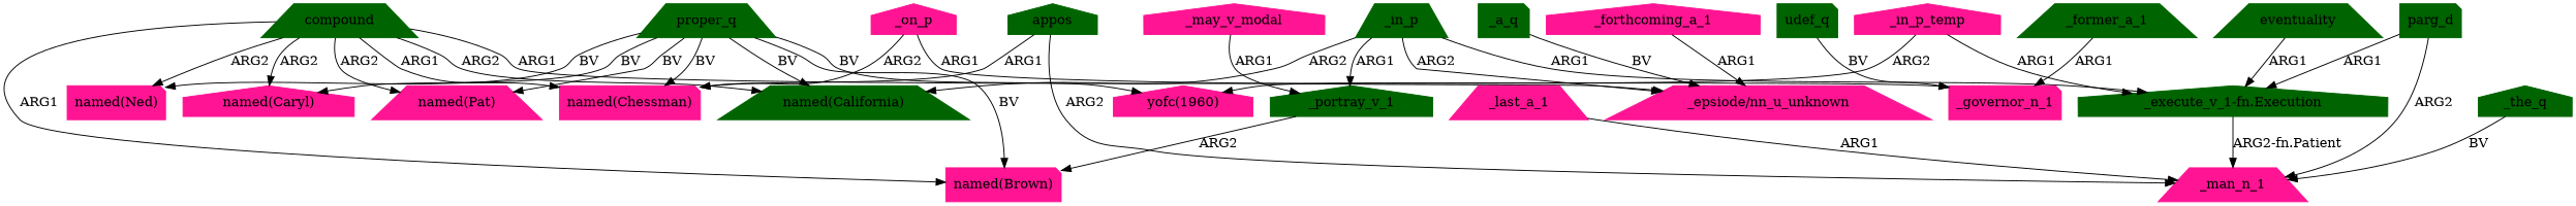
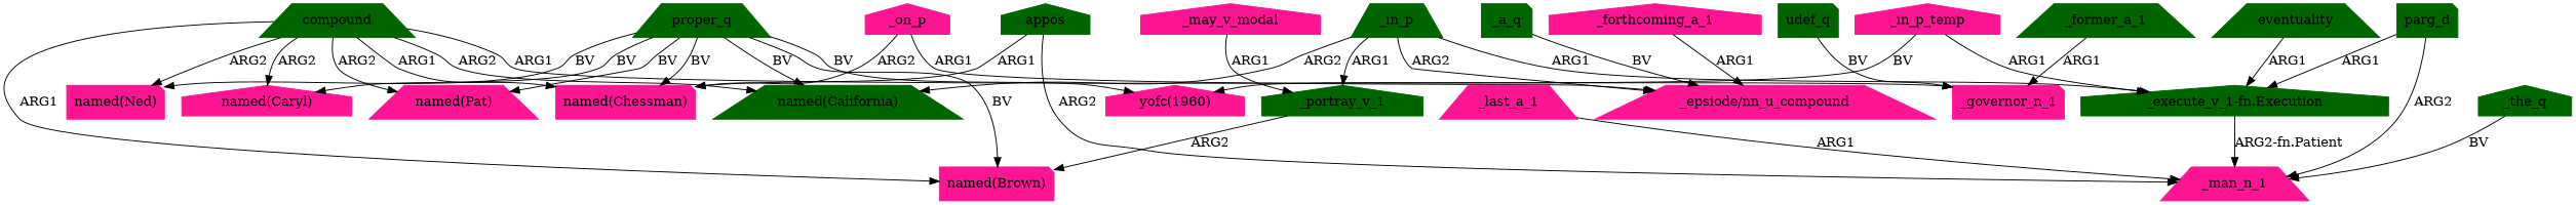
  digraph {
    node [color=deeppink shape=house style=filled]
    _portray_v_1 [color=darkgreen]
    "named(Brown)" [shape=note]
    _in_p [color=darkgreen shape=trapezium]
    "named(California)" [color=darkgreen shape=trapezium]
    "_execute_v_1-fn.Execution" [color=darkgreen]
-   "_epsiode/nn_u_unknown" [shape=trapezium]
+   "_epsiode/nn_u_unknown" [shape=trapezium label="_epsiode/nn_u_compound"]
    _man_n_1 [shape=trapezium]
    proper_q [color=darkgreen shape=trapezium]
    "yofc(1960)"
    "named(Chessman)" [shape=note]
    "named(Ned)" [shape=note]
    "named(Pat)" [shape=trapezium]
    "named(Caryl)"
    appos [color=darkgreen]
    _the_q [color=darkgreen]
    udef_q [color=darkgreen shape=note]
    _governor_n_1 [shape=note]
    _a_q [color=darkgreen shape=note]
    _on_p
    _in_p_temp
    _last_a_1 [shape=trapezium]
    _former_a_1 [color=darkgreen shape=trapezium]
    compound [color=darkgreen shape=trapezium]
    _forthcoming_a_1
    parg_d [color=darkgreen shape=note]
    _may_v_modal
    eventuality [color=darkgreen shape=trapezium]
    _portray_v_1 -> "named(Brown)" [label=ARG2]
    _in_p -> _portray_v_1 [label=ARG1]
    _in_p -> "named(California)" [label=ARG2]
    _in_p -> "_execute_v_1-fn.Execution" [label=ARG1]
    _in_p -> "_epsiode/nn_u_unknown" [label=ARG2]
    "_execute_v_1-fn.Execution" -> _man_n_1 [label="ARG2-fn.Patient"]
    proper_q -> "named(Brown)" [label=BV]
    proper_q -> "named(California)" [label=BV]
    proper_q -> "yofc(1960)" [label=BV]
    proper_q -> "named(Chessman)" [label=BV]
    proper_q -> "named(Ned)" [label=BV]
    proper_q -> "named(Pat)" [label=BV]
    proper_q -> "named(Caryl)" [label=BV]
    appos -> _man_n_1 [label=ARG2]
    appos -> "named(Chessman)" [label=ARG1]
    _the_q -> _man_n_1 [label=BV]
    udef_q -> _governor_n_1 [label=BV]
    _a_q -> "_epsiode/nn_u_unknown" [label=BV]
    _on_p -> "_epsiode/nn_u_unknown" [label=ARG1]
    _on_p -> "named(Chessman)" [label=ARG2]
    _in_p_temp -> "_execute_v_1-fn.Execution" [label=ARG1]
-   _in_p_temp -> "yofc(1960)" [label=ARG2]
+   _in_p_temp -> "yofc(1960)" [label=BV]
    _last_a_1 -> _man_n_1 [label=ARG1]
    _former_a_1 -> _governor_n_1 [label=ARG1]
    compound -> "named(Brown)" [label=ARG1]
    compound -> "named(California)" [label=ARG2]
    compound -> "named(Chessman)" [label=ARG1]
    compound -> "named(Ned)" [label=ARG2]
    compound -> "named(Pat)" [label=ARG2]
    compound -> "named(Caryl)" [label=ARG2]
    compound -> _governor_n_1 [label=ARG1]
    _forthcoming_a_1 -> "_epsiode/nn_u_unknown" [label=ARG1]
    parg_d -> "_execute_v_1-fn.Execution" [label=ARG1]
    parg_d -> _man_n_1 [label=ARG2]
    _may_v_modal -> _portray_v_1 [label=ARG1]
    eventuality -> "_execute_v_1-fn.Execution" [label=ARG1]
  }
